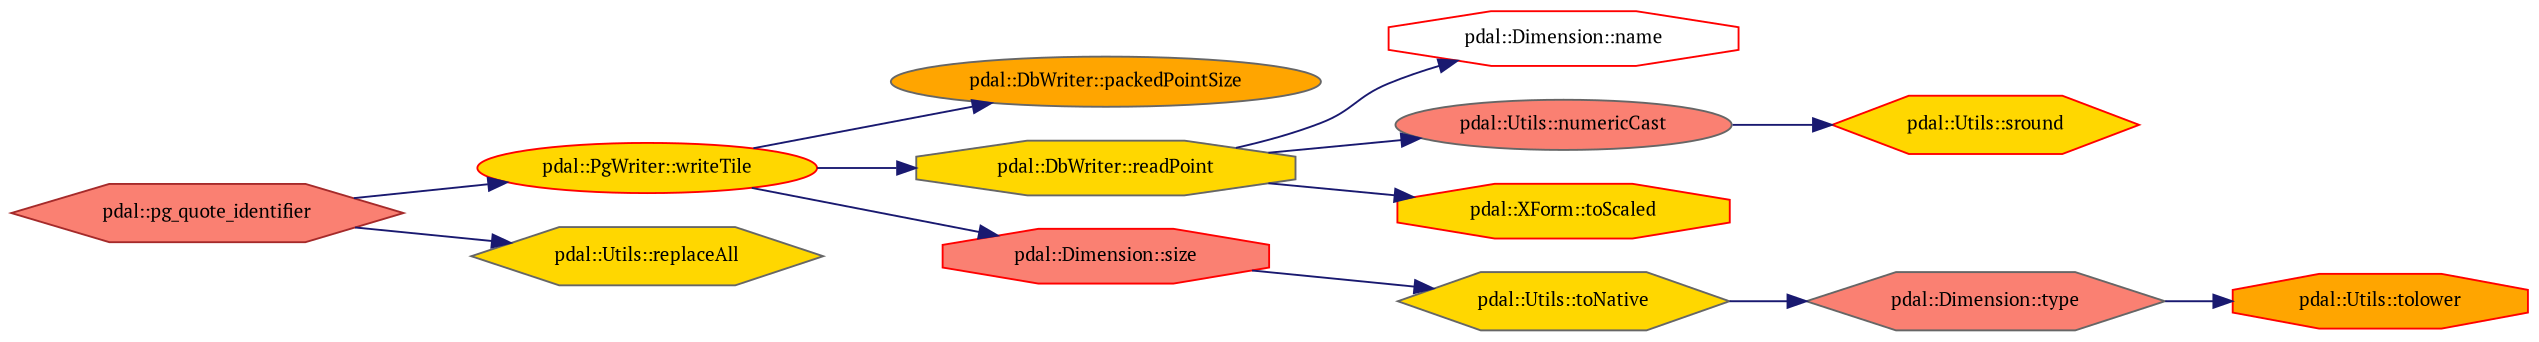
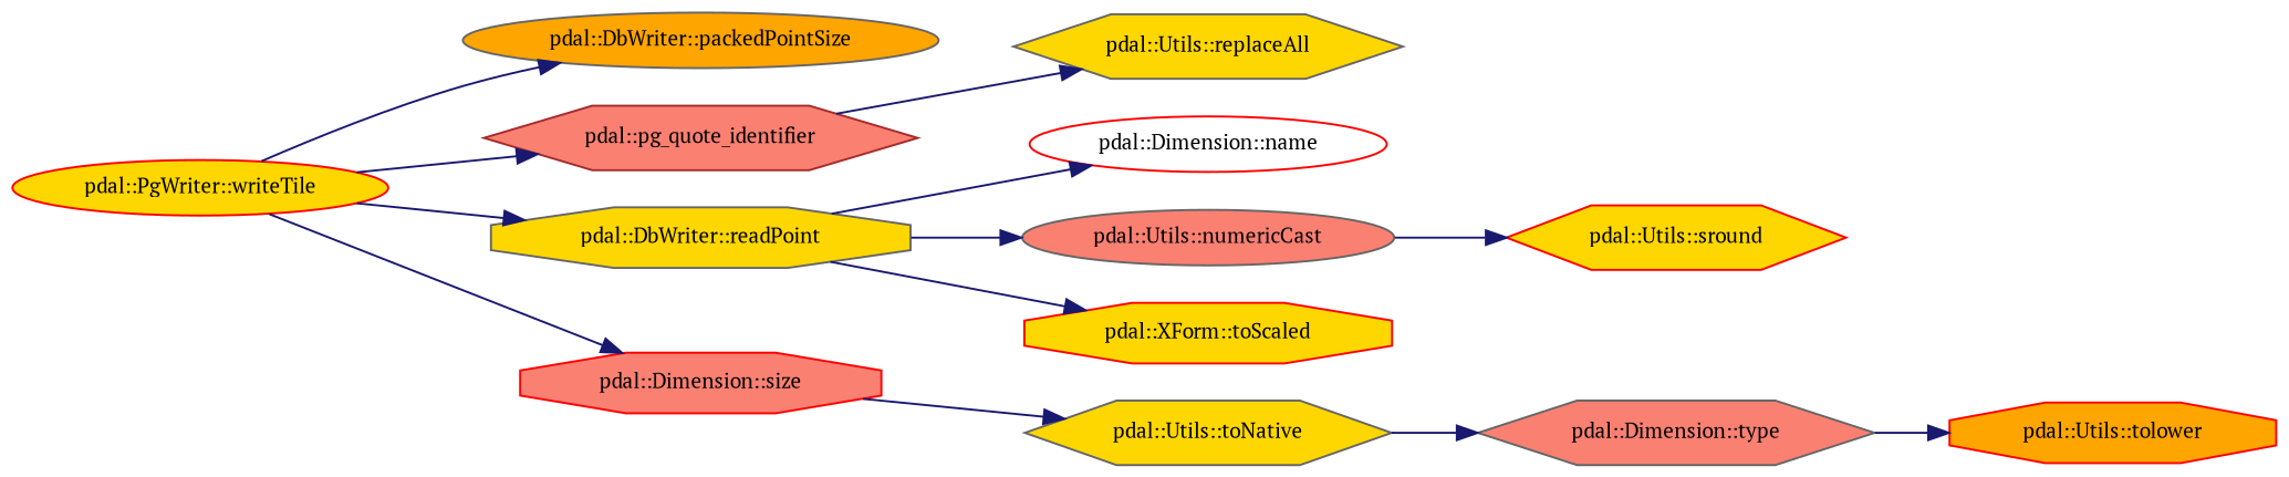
  digraph {
    fontname="PT Serif"
    rankdir=LR
    node [color=red fillcolor=gold fontname="PT Serif" fontsize=10 shape=hexagon style=filled]
    edge [color=midnightblue fontname="PT Serif" fontsize=10 labelfontname=Helvetica labelfontsize=10 style=solid]
    n1 [fontcolor=black height=0.2 label="pdal::PgWriter::writeTile" shape=ellipse width=0.4]
    n2 [color=gray40 fillcolor=orange height=0.2 label="pdal::DbWriter::packedPointSize" shape=ellipse width=0.4]
    n3 [color=brown fillcolor=salmon height=0.2 label="pdal::pg_quote_identifier" width=0.4]
    n4 [color=gray40 height=0.2 label="pdal::DbWriter::readPoint" shape=octagon width=0.4]
    n5 [fillcolor=salmon height=0.2 label="pdal::Dimension::size" shape=octagon width=0.4]
    n6 [color=gray40 height=0.2 label="pdal::Utils::replaceAll" width=0.4]
-   n7 [fillcolor=white height=0.2 label="pdal::Dimension::name" shape=octagon width=0.4]
+   n7 [fillcolor=white height=0.2 label="pdal::Dimension::name" shape=ellipse width=0.4]
    n8 [color=gray40 fillcolor=salmon height=0.2 label="pdal::Utils::numericCast" shape=ellipse width=0.4]
    n9 [height=0.2 label="pdal::XForm::toScaled" shape=octagon width=0.4]
    n10 [color=gray40 height=0.2 label="pdal::Utils::toNative" width=0.4]
    n11 [height=0.2 label="pdal::Utils::sround" width=0.4]
    n12 [color=gray40 fillcolor=salmon height=0.2 label="pdal::Dimension::type" width=0.4]
    n13 [fillcolor=orange height=0.2 label="pdal::Utils::tolower" shape=octagon width=0.4]
    n1 -> n2
-   n3 -> n1
+   n1 -> n3
    n1 -> n4
    n1 -> n5
    n3 -> n6
    n4 -> n7
    n4 -> n8
    n4 -> n9
    n5 -> n10
    n8 -> n11
    n10 -> n12
    n12 -> n13
  }
